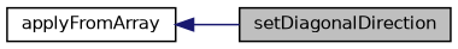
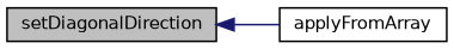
  digraph {
    rankdir=LR
    node [color=black fontname=Helvetica fontsize=10 shape=record style=filled]
    n1 [fillcolor=grey75 fontcolor=black height=0.2 label=setDiagonalDirection width=0.4]
    n2 [fillcolor=white height=0.2 label=applyFromArray width=0.4]
-   n2 -> n1 [color=midnightblue dir=back fontname=Helvetica fontsize=10 labelfontname=Helvetica labelfontsize=10 style=solid]
+   n1 -> n2 [color=midnightblue dir=back fontname=Helvetica fontsize=10 labelfontname=Helvetica labelfontsize=10 style=solid]
  }
